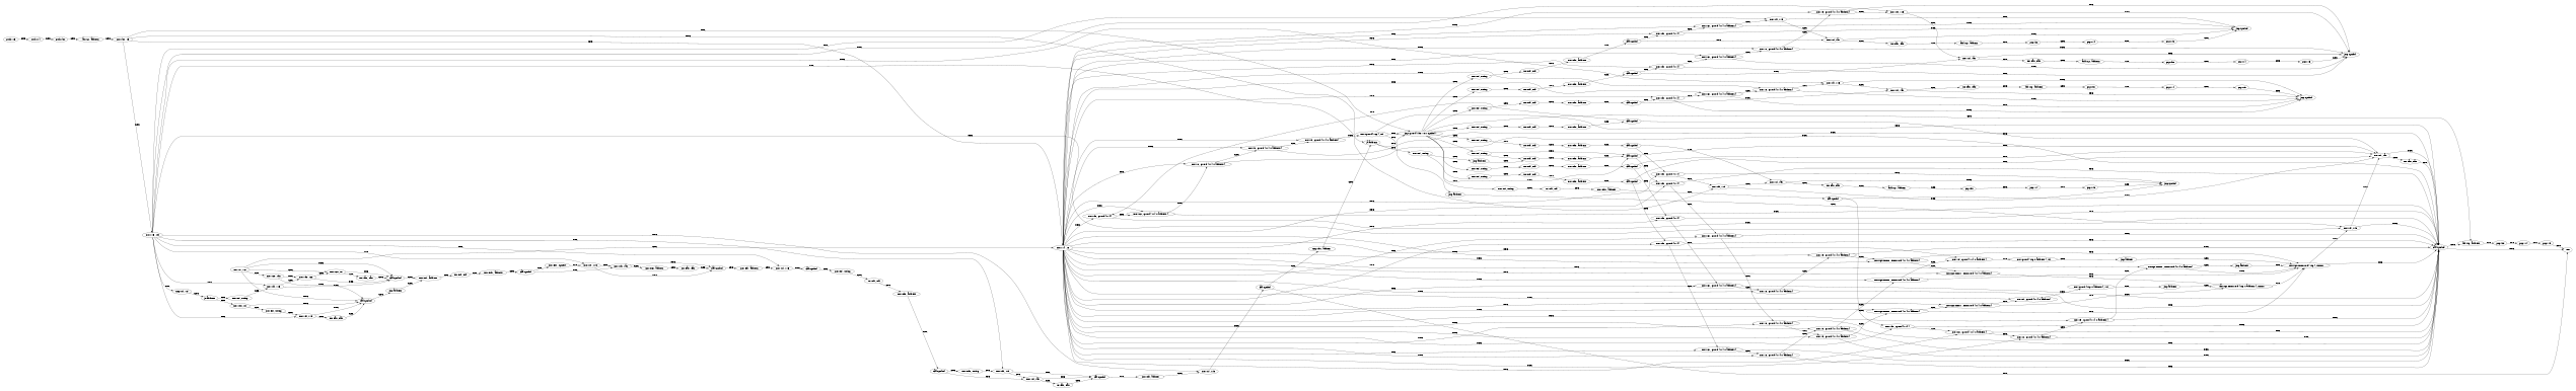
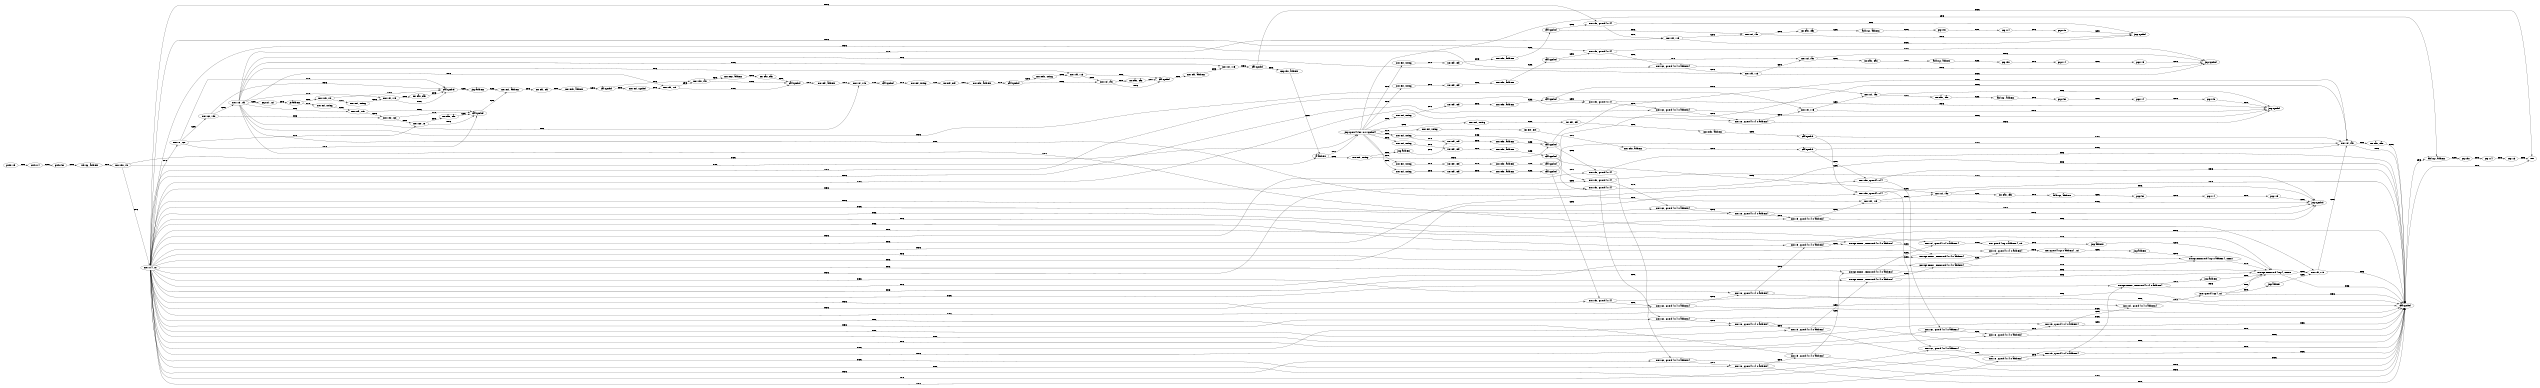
  digraph {
    rankdir=LR
    n1 [label="push r15"]
    n2 [label="push r14"]
    n3 [label="push rbx"]
-   n4 [label="rax rsp , address"]
+   n4 [label="sub rsp , address"]
    n5 [label="mov rbx , r9"]
    n6 [label="mov r14 , r8"]
    n7 [label="jmp qword [ rbx * 8 + symbol ]"]
    n8 [label="ja address"]
    n9 [label="mov r8 , rcx"]
    n10 [label="mov rdx , qword [ r14 ]"]
    n11 [label="mov rcx , qword [ r14 + address ]"]
    n12 [label="mov r8 , qword [ r14 + address ]"]
    n13 [label="mov r9 , qword [ r14 + address ]"]
    n14 [label="movups xmm0 , xmmword [ r14 + address ]"]
    n15 [label="movups xmm1 , xmmword [ r14 + address ]"]
    n16 [label="mov rsi , qword [ r14 + address ]"]
    n17 [label="mov rdx , qword [ r14 ]"]
    n18 [label="mov rdx , qword [ r14 ]"]
    n19 [label="mov rcx , qword [ r14 + address ]"]
    n20 [label="mov rdx , qword [ r14 ]"]
    n21 [label="mov rcx , qword [ r14 + address ]"]
    n22 [label="mov r8 , qword [ r14 + address ]"]
    n23 [label="mov rdx , qword [ r14 ]"]
    n24 [label="mov rcx , qword [ r14 + address ]"]
    n25 [label="mov r8 , qword [ r14 + address ]"]
    n26 [label="mov r9 , qword [ r14 + address ]"]
    n27 [label="mov rdx , qword [ r14 ]"]
    n28 [label="mov rcx , qword [ r14 + address ]"]
    n29 [label="mov r8 , qword [ r14 + address ]"]
    n30 [label="mov r9 , qword [ r14 + address ]"]
    n31 [label="mov rsi , qword [ r14 + address ]"]
    n32 [label="mov rdx , qword [ r14 ]"]
    n33 [label="mov rcx , qword [ r14 + address ]"]
    n34 [label="mov r8 , qword [ r14 + address ]"]
    n35 [label="mov r9 , qword [ r14 + address ]"]
    n36 [label="movups xmm0 , xmmword [ r14 + address ]"]
    n37 [label="mov rdx , qword [ r14 ]"]
    n38 [label="mov rcx , qword [ r14 + address ]"]
    n39 [label="mov r8 , qword [ r14 + address ]"]
    n40 [label="mov r9 , qword [ r14 + address ]"]
    n41 [label="movups xmm0 , xmmword [ r14 + address ]"]
    n42 [label="mov rsi , qword [ r14 + address ]"]
    n43 [label="mov rdx , qword [ r14 ]"]
    n44 [label="mov rcx , qword [ r14 + address ]"]
    n45 [label="mov r8 , qword [ r14 + address ]"]
    n46 [label="mov r9 , qword [ r14 + address ]"]
    n47 [label="movups xmm0 , xmmword [ r14 + address ]"]
    n48 [label="movups xmm1 , xmmword [ r14 + address ]"]
    n49 [label="mov esi , string"]
    n50 [label="mov esi , string"]
    n51 [label="mov esi , string"]
    n52 [label="mov esi , string"]
    n53 [label="mov esi , string"]
    n54 [label="mov esi , string"]
    n55 [label="mov esi , string"]
    n56 [label="mov esi , string"]
    n57 [label="mov esi , string"]
    n58 [label="add rsp , address"]
    n59 [label="mov esi , string"]
    n60 [label="mov rcx , rdx"]
    n61 [label="mov rcx , r8"]
    n62 [label="call symbol"]
    n63 [label="call symbol"]
    n64 [label="call symbol"]
    n65 [label="movups xmmword [ rsp ] , xmm0"]
    n66 [label="movups xmmword [ rsp + address ] , xmm1"]
    n67 [label="mov qword [ rsp + address ] , rsi"]
    n68 [label="mov rdi , r15"]
    n69 [label="jmp symbol"]
    n70 [label="jmp symbol"]
    n71 [label="mov rdi , r15"]
    n72 [label="jmp symbol"]
    n73 [label="mov rdi , r15"]
    n74 [label="jmp symbol"]
    n75 [label="mov rdi , r15"]
    n76 [label="mov qword [ rsp ] , rsi"]
    n77 [label="jmp address"]
    n78 [label="mov qword [ rsp + address ] , rsi"]
    n79 [label="mov r15 , rdi"]
    n80 [label="mov rdx , rcx"]
    n81 [label="xor eax , eax"]
    n82 [label="mov esi , address"]
    n83 [label="jmp address"]
    n84 [label="cmp rsi , rsi"]
    n85 [label="mov rdi , r15"]
    n86 [label="mov rdi , r15"]
    n87 [label="mov rdi , r15"]
    n88 [label="mov rsi , r15"]
    n89 [label="mov rdi , r15"]
    n90 [label="mov rsi , r15"]
    n91 [label="mov rdi , r15"]
    n92 [label="je address"]
    n93 [label="xor eax , eax"]
    n94 [label="mov rdx , rax"]
    n95 [label="call symbol"]
    n96 [label="call symbol"]
    n97 [label="mov rsi , rax"]
    n98 [label="call symbol"]
    n99 [label="call symbol"]
    n100 [label="mov rsi , rax"]
    n101 [label="mov rsi , rax"]
    n102 [label="mov rsi , rax"]
    n103 [label="mov rsi , rax"]
    n104 [label="mov rsi , rax"]
    n105 [label="mov esi , string"]
    n106 [label="mov rdx , rsi"]
    n107 [label="mov esi , string"]
    n108 [label="xor edi , edi"]
    n109 [label="mov edx , address"]
    n110 [label="jmp address"]
    n111 [label="call symbol"]
    n112 [label="xor edi , edi"]
    n113 [label="mov edx , address"]
    n114 [label="xor edi , edi"]
    n115 [label="xor edi , edi"]
    n116 [label="xor edi , edi"]
    n117 [label="xor edi , edi"]
    n118 [label="xor edi , edi"]
    n119 [label="xor edi , edi"]
    n120 [label="xor edi , edi"]
    n121 [label="xor edi , edi"]
    n122 [label="pop rbx"]
    n123 [label="mov edx , address"]
    n124 [label="mov edx , address"]
    n125 [label="mov edx , address"]
    n126 [label="mov edx , address"]
    n127 [label="mov edx , address"]
    n128 [label="mov edx , address"]
    n129 [label="mov edx , address"]
    n130 [label="mov edx , address"]
    n131 [label="pop r14"]
    n132 [label="call symbol"]
-   n133 [label="mov edi , symbol"]
+   n133 [label="mov esi , symbol"]
    n134 [label="mov ecx , address"]
    n135 [label="mov edi , address"]
    n136 [label="xor eax , eax"]
    n137 [label="mov esi , string"]
    n138 [label="xor edi , edi"]
    n139 [label="mov edx , address"]
    n140 [label="call symbol"]
    n141 [label="mov edx , string"]
    n142 [label="xor eax , eax"]
    n143 [label="mov edi , address"]
    n144 [label="cmp rbx , address"]
    n145 [label=retn]
    n146 [label="xor eax , eax"]
    n147 [label="jmp address"]
    n148 [label="call symbol"]
    n149 [label="xor eax , eax"]
    n150 [label="add rsp , address"]
    n151 [label="pop rbx"]
    n152 [label="pop r14"]
    n153 [label="pop r15"]
    n154 [label="call symbol"]
    n155 [label="xor eax , eax"]
    n156 [label="add rsp , address"]
    n157 [label="pop rbx"]
    n158 [label="pop r14"]
    n159 [label="pop r15"]
    n160 [label="call symbol"]
    n161 [label="xor eax , eax"]
    n162 [label="add rsp , address"]
    n163 [label="pop rbx"]
    n164 [label="pop r14"]
    n165 [label="pop r15"]
    n166 [label="call symbol"]
    n167 [label="xor eax , eax"]
    n168 [label="add rsp , address"]
    n169 [label="pop rbx"]
    n170 [label="pop r14"]
    n171 [label="pop r15"]
    n172 [label="call symbol"]
    n173 [label="jmp address"]
    n174 [label="call symbol"]
    n175 [label="call symbol"]
    n176 [label="jmp address"]
    n177 [label="call symbol"]
    n178 [label="pop r15"]
    n1 -> n2 [label=CFG]
    n2 -> n3 [label=CFG]
    n3 -> n4 [label=CFG]
    n4 -> n5 [label=CFG]
    n5 -> n6 [label=CFG]
    n5 -> n7 [label=DFG]
    n5 -> n8 [label=DFG]
-   n9 -> n6 [label=CFG]
+   n6 -> n9 [label=CFG]
    n6 -> n10 [label=DFG]
    n6 -> n11 [label=DFG]
    n6 -> n12 [label=DFG]
    n6 -> n13 [label=DFG]
    n6 -> n14 [label=DFG]
    n6 -> n15 [label=DFG]
    n6 -> n16 [label=DFG]
    n6 -> n17 [label=DFG]
    n6 -> n18 [label=DFG]
    n6 -> n19 [label=DFG]
    n6 -> n20 [label=DFG]
    n6 -> n21 [label=DFG]
    n6 -> n22 [label=DFG]
    n6 -> n23 [label=DFG]
    n6 -> n24 [label=DFG]
    n6 -> n25 [label=DFG]
    n6 -> n26 [label=DFG]
    n6 -> n27 [label=DFG]
    n6 -> n28 [label=DFG]
    n6 -> n29 [label=DFG]
    n6 -> n30 [label=DFG]
    n6 -> n31 [label=DFG]
    n6 -> n32 [label=DFG]
    n6 -> n33 [label=DFG]
    n6 -> n34 [label=DFG]
    n6 -> n35 [label=DFG]
    n6 -> n36 [label=DFG]
    n6 -> n37 [label=DFG]
    n6 -> n38 [label=DFG]
    n6 -> n39 [label=DFG]
    n6 -> n40 [label=DFG]
    n6 -> n41 [label=DFG]
    n6 -> n42 [label=DFG]
    n6 -> n43 [label=DFG]
    n6 -> n44 [label=DFG]
    n6 -> n45 [label=DFG]
    n6 -> n46 [label=DFG]
    n6 -> n47 [label=DFG]
    n6 -> n48 [label=DFG]
    n7 -> n49 [label=CFG]
    n7 -> n50 [label=CFG]
    n7 -> n51 [label=CFG]
    n7 -> n52 [label=CFG]
    n7 -> n53 [label=CFG]
    n7 -> n54 [label=CFG]
    n7 -> n55 [label=CFG]
    n7 -> n56 [label=CFG]
    n7 -> n57 [label=CFG]
    n7 -> n58 [label=CFG]
    n8 -> n7 [label=CFG]
    n8 -> n59 [label=CFG]
    n9 -> n60 [label=CFG]
    n9 -> n61 [label=CFG]
    n9 -> n62 [label=DFG]
    n9 -> n63 [label=DFG]
    n10 -> n11 [label=CFG]
    n10 -> n64 [label=DFG]
    n11 -> n12 [label=CFG]
    n11 -> n64 [label=DFG]
    n12 -> n13 [label=CFG]
    n12 -> n64 [label=DFG]
    n13 -> n14 [label=CFG]
    n13 -> n64 [label=DFG]
    n14 -> n15 [label=CFG]
    n14 -> n65 [label=DFG]
    n15 -> n16 [label=CFG]
    n15 -> n66 [label=DFG]
    n16 -> n67 [label=DFG]
    n17 -> n68 [label=CFG]
    n17 -> n69 [label=DFG]
    n18 -> n19 [label=CFG]
    n18 -> n70 [label=DFG]
    n19 -> n70 [label=DFG]
    n19 -> n71 [label=CFG]
    n20 -> n21 [label=CFG]
    n20 -> n72 [label=DFG]
    n21 -> n22 [label=CFG]
    n21 -> n72 [label=DFG]
    n22 -> n72 [label=DFG]
    n22 -> n73 [label=CFG]
    n23 -> n24 [label=CFG]
    n23 -> n74 [label=DFG]
    n24 -> n25 [label=CFG]
    n24 -> n74 [label=DFG]
    n25 -> n26 [label=CFG]
    n25 -> n74 [label=DFG]
    n26 -> n74 [label=DFG]
    n26 -> n75 [label=CFG]
    n27 -> n28 [label=CFG]
    n27 -> n64 [label=DFG]
    n28 -> n29 [label=CFG]
    n28 -> n64 [label=DFG]
    n29 -> n30 [label=CFG]
    n29 -> n64 [label=DFG]
    n30 -> n31 [label=CFG]
    n30 -> n64 [label=DFG]
    n31 -> n76 [label=DFG]
    n32 -> n33 [label=CFG]
    n32 -> n64 [label=DFG]
    n33 -> n34 [label=CFG]
    n33 -> n64 [label=DFG]
    n34 -> n35 [label=CFG]
    n34 -> n64 [label=DFG]
    n35 -> n36 [label=CFG]
    n35 -> n64 [label=DFG]
    n36 -> n65 [label=DFG]
    n36 -> n77 [label=CFG]
    n37 -> n38 [label=CFG]
    n37 -> n64 [label=DFG]
    n38 -> n39 [label=CFG]
    n38 -> n64 [label=DFG]
    n39 -> n40 [label=CFG]
    n39 -> n64 [label=DFG]
    n40 -> n41 [label=CFG]
    n40 -> n64 [label=DFG]
    n41 -> n42 [label=CFG]
    n41 -> n65 [label=DFG]
    n42 -> n78 [label=DFG]
    n43 -> n44 [label=CFG]
    n43 -> n64 [label=DFG]
    n44 -> n45 [label=CFG]
    n44 -> n64 [label=DFG]
    n45 -> n46 [label=CFG]
    n45 -> n64 [label=DFG]
    n46 -> n47 [label=CFG]
    n46 -> n64 [label=DFG]
    n47 -> n48 [label=CFG]
    n47 -> n65 [label=DFG]
    n48 -> n66 [label=DFG]
    n49 -> n114 [label=CFG]
    n50 -> n115 [label=CFG]
    n51 -> n116 [label=CFG]
    n52 -> n117 [label=CFG]
    n53 -> n118 [label=CFG]
    n54 -> n119 [label=CFG]
    n55 -> n120 [label=CFG]
    n56 -> n111 [label=DFG]
    n56 -> n112 [label=CFG]
    n57 -> n121 [label=CFG]
    n58 -> n122 [label=CFG]
    n59 -> n110 [label=CFG]
    n59 -> n111 [label=DFG]
    n60 -> n63 [label=DFG]
-   n5 -> n79 [label=CFG]
+   n60 -> n79 [label=CFG]
    n60 -> n80 [label=DFG]
    n61 -> n62 [label=DFG]
    n61 -> n81 [label=CFG]
    n62 -> n82 [label=CFG]
    n63 -> n83 [label=CFG]
    n64 -> n58 [label=CFG]
    n64 -> n145 [label=DFG]
    n65 -> n64 [label=DFG]
    n65 -> n91 [label=CFG]
    n66 -> n65 [label=CFG]
    n67 -> n147 [label=CFG]
    n68 -> n69 [label=DFG]
    n68 -> n100 [label=CFG]
    n71 -> n70 [label=DFG]
    n71 -> n101 [label=CFG]
    n73 -> n72 [label=DFG]
    n73 -> n102 [label=CFG]
    n75 -> n74 [label=DFG]
    n75 -> n103 [label=CFG]
    n76 -> n64 [label=DFG]
-   n76 -> n7 [label=DFG]
+   n76 -> n65 [label=DFG]
    n76 -> n173 [label=CFG]
    n77 -> n65 [label=CFG]
    n78 -> n176 [label=CFG]
    n79 -> n68 [label=DFG]
    n79 -> n71 [label=DFG]
    n79 -> n73 [label=DFG]
    n79 -> n75 [label=DFG]
    n79 -> n84 [label=CFG]
    n79 -> n85 [label=DFG]
    n79 -> n86 [label=DFG]
    n79 -> n87 [label=DFG]
    n79 -> n88 [label=DFG]
    n79 -> n89 [label=DFG]
    n79 -> n90 [label=DFG]
    n79 -> n91 [label=DFG]
    n80 -> n61 [label=CFG]
    n80 -> n62 [label=DFG]
    n81 -> n62 [label=CFG]
    n82 -> n108 [label=CFG]
    n83 -> n82 [label=CFG]
    n84 -> n92 [label=CFG]
    n85 -> n62 [label=DFG]
    n85 -> n80 [label=CFG]
    n86 -> n63 [label=DFG]
    n86 -> n93 [label=CFG]
    n87 -> n94 [label=CFG]
    n87 -> n95 [label=DFG]
    n88 -> n96 [label=DFG]
    n89 -> n97 [label=CFG]
    n89 -> n98 [label=DFG]
    n90 -> n99 [label=DFG]
    n91 -> n64 [label=DFG]
    n91 -> n104 [label=CFG]
    n92 -> n105 [label=CFG]
    n92 -> n106 [label=CFG]
    n93 -> n63 [label=CFG]
    n94 -> n95 [label=DFG]
    n94 -> n134 [label=CFG]
    n95 -> n135 [label=CFG]
    n96 -> n137 [label=CFG]
    n97 -> n98 [label=DFG]
    n97 -> n142 [label=CFG]
    n98 -> n143 [label=CFG]
    n99 -> n144 [label=CFG]
    n99 -> n145 [label=DFG]
    n100 -> n69 [label=DFG]
    n100 -> n149 [label=CFG]
    n101 -> n70 [label=DFG]
    n101 -> n155 [label=CFG]
    n102 -> n72 [label=DFG]
    n102 -> n161 [label=CFG]
    n103 -> n74 [label=DFG]
    n103 -> n167 [label=CFG]
    n104 -> n64 [label=DFG]
    n104 -> n146 [label=CFG]
    n105 -> n85 [label=CFG]
    n106 -> n63 [label=DFG]
    n106 -> n107 [label=CFG]
    n107 -> n86 [label=CFG]
    n108 -> n109 [label=CFG]
    n109 -> n132 [label=CFG]
    n110 -> n112 [label=CFG]
    n111 -> n10 [label=CFG]
    n111 -> n104 [label=DFG]
    n112 -> n113 [label=CFG]
    n113 -> n111 [label=CFG]
    n114 -> n123 [label=CFG]
    n115 -> n124 [label=CFG]
    n116 -> n125 [label=CFG]
    n117 -> n126 [label=CFG]
    n118 -> n127 [label=CFG]
    n119 -> n128 [label=CFG]
    n120 -> n129 [label=CFG]
    n121 -> n130 [label=CFG]
    n122 -> n131 [label=CFG]
    n123 -> n148 [label=CFG]
    n124 -> n154 [label=CFG]
    n125 -> n160 [label=CFG]
    n126 -> n166 [label=CFG]
    n127 -> n172 [label=CFG]
    n128 -> n174 [label=CFG]
    n129 -> n175 [label=CFG]
    n130 -> n177 [label=CFG]
    n131 -> n178 [label=CFG]
    n132 -> n94 [label=DFG]
    n132 -> n133 [label=CFG]
    n133 -> n87 [label=CFG]
    n134 -> n136 [label=CFG]
    n135 -> n88 [label=CFG]
    n136 -> n95 [label=CFG]
    n137 -> n138 [label=CFG]
    n138 -> n139 [label=CFG]
    n139 -> n140 [label=CFG]
    n140 -> n97 [label=DFG]
    n140 -> n141 [label=CFG]
    n141 -> n89 [label=CFG]
    n142 -> n98 [label=CFG]
    n143 -> n90 [label=CFG]
    n144 -> n8 [label=CFG]
    n146 -> n64 [label=CFG]
    n147 -> n66 [label=CFG]
    n148 -> n17 [label=CFG]
    n148 -> n100 [label=DFG]
    n149 -> n150 [label=CFG]
    n150 -> n151 [label=CFG]
    n151 -> n152 [label=CFG]
    n152 -> n153 [label=CFG]
    n153 -> n69 [label=CFG]
    n154 -> n18 [label=CFG]
    n154 -> n101 [label=DFG]
    n155 -> n156 [label=CFG]
    n156 -> n157 [label=CFG]
    n157 -> n158 [label=CFG]
    n158 -> n159 [label=CFG]
    n159 -> n70 [label=CFG]
    n160 -> n20 [label=CFG]
    n160 -> n102 [label=DFG]
    n161 -> n162 [label=CFG]
    n162 -> n163 [label=CFG]
    n163 -> n164 [label=CFG]
    n164 -> n165 [label=CFG]
    n165 -> n72 [label=CFG]
    n166 -> n23 [label=CFG]
    n166 -> n103 [label=DFG]
    n167 -> n168 [label=CFG]
    n168 -> n169 [label=CFG]
    n169 -> n170 [label=CFG]
    n170 -> n171 [label=CFG]
    n171 -> n74 [label=CFG]
    n172 -> n27 [label=CFG]
    n172 -> n104 [label=DFG]
    n173 -> n91 [label=CFG]
    n174 -> n32 [label=CFG]
    n174 -> n104 [label=DFG]
    n175 -> n37 [label=CFG]
    n175 -> n104 [label=DFG]
    n176 -> n65 [label=CFG]
    n177 -> n43 [label=CFG]
    n177 -> n104 [label=DFG]
    n178 -> n145 [label=CFG]
  }
